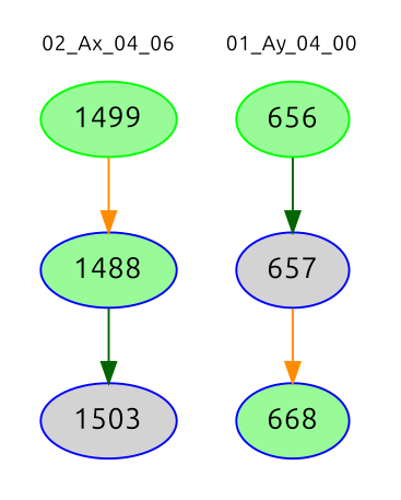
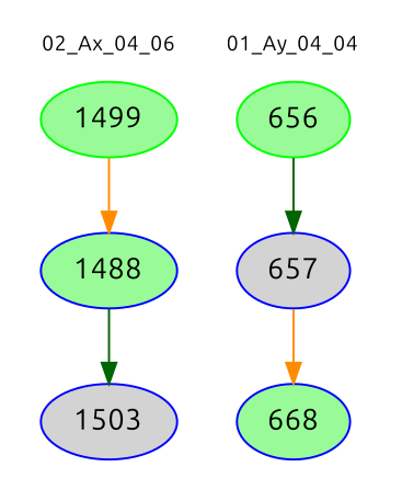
  digraph {
    fontname=Ubuntu
    node [color=blue fillcolor=palegreen fontname=Ubuntu style=filled]
    edge [color=darkorange fontname=Ubuntu]
    n1 [color=green label=1499]
    n2 [label=1488]
    n3 [fillcolor=lightgrey label=1503]
    n4 [color=green label=656]
    n5 [fillcolor=lightgrey label=657]
    n6 [label=668]
    subgraph cluster_1 {
      color=white
      fontsize=10
      label="02_Ax_04_06"
      n1
      n2
      n3
    }
    subgraph cluster_2 {
      color=white
      fontsize=10
-     label="01_Ay_04_00"
+     label="01_Ay_04_04"
      n4
      n5
      n6
    }
    n1 -> n2
    n2 -> n3 [color=darkgreen]
    n4 -> n5 [color=darkgreen]
    n5 -> n6
  }
